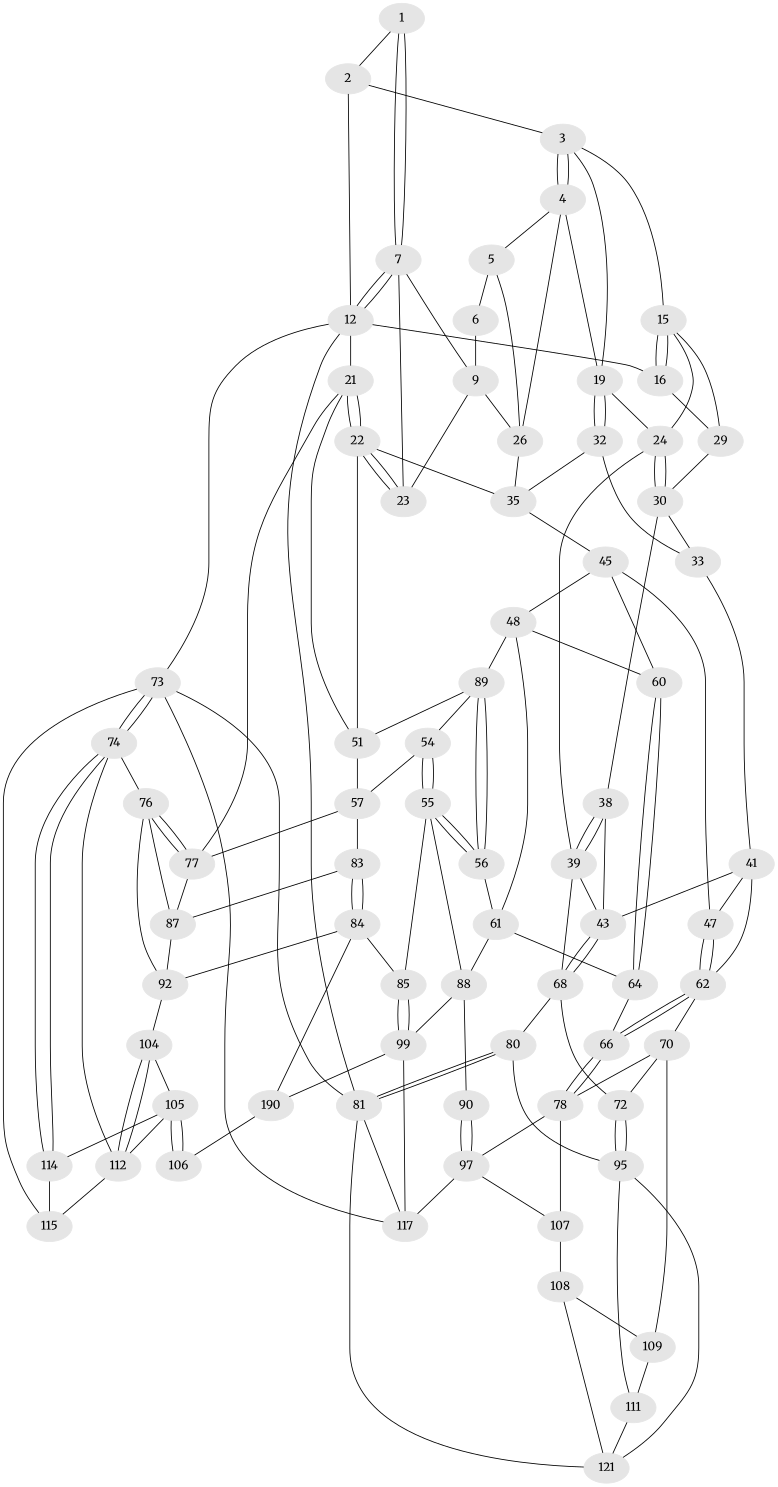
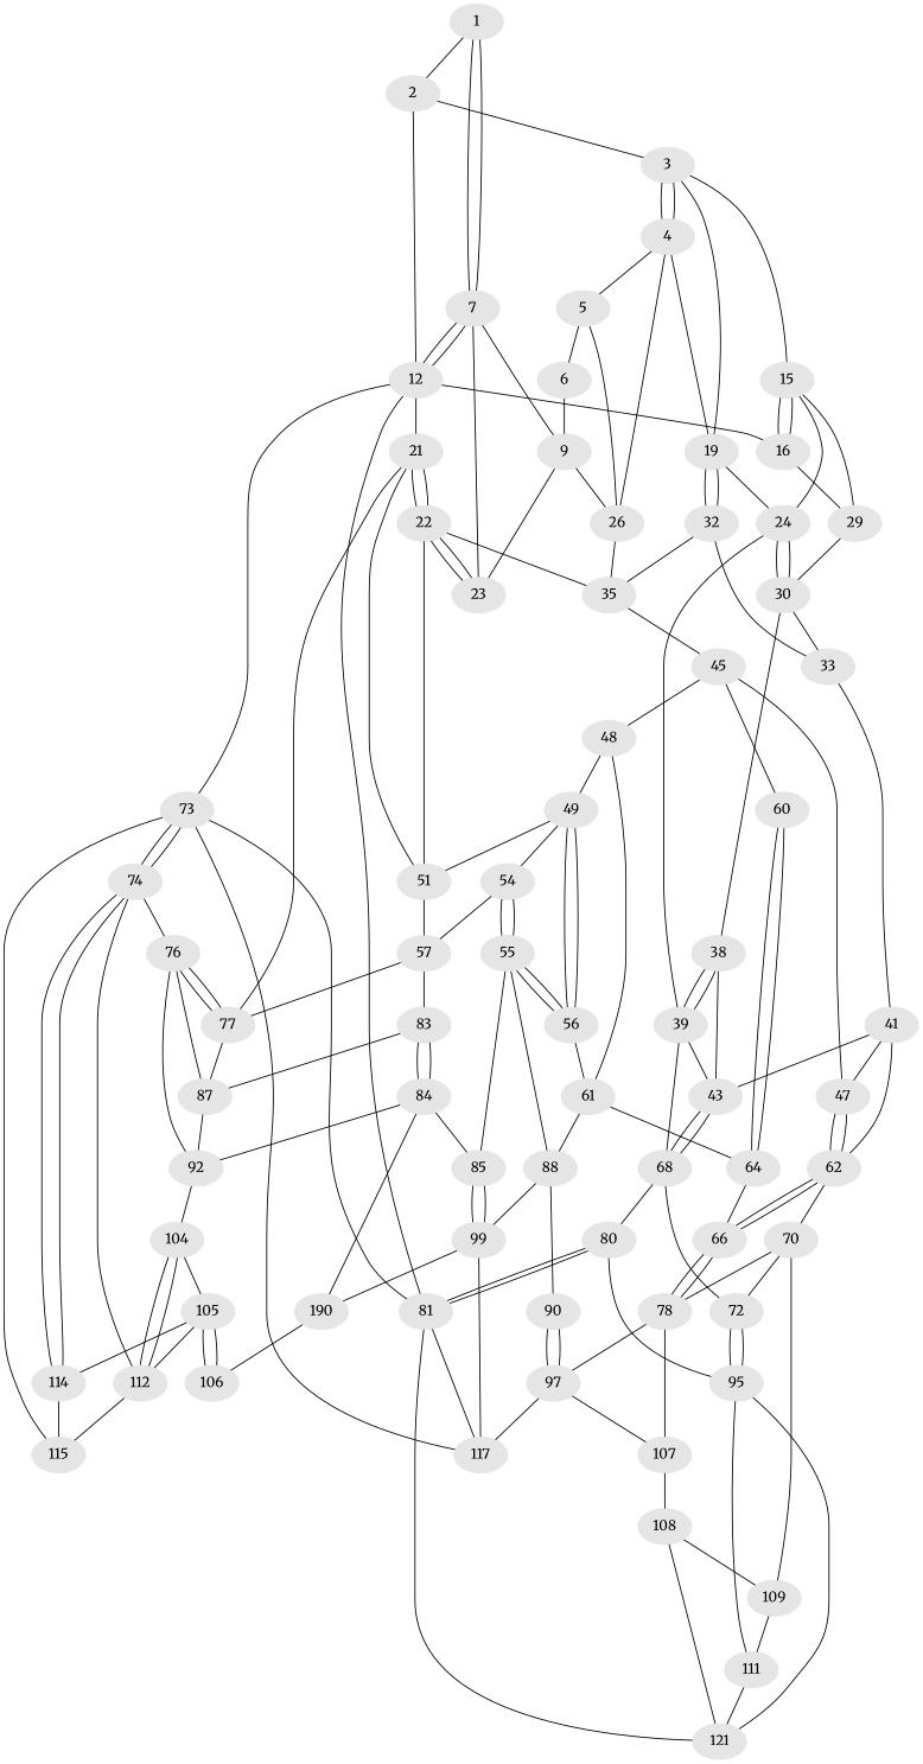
  graph {
    fontname=Merriweather
    node [color=gray90 fontname=Merriweather style=filled]
    edge [fontname=Merriweather]
    1
    2
    7 [super="+8"]
    3 [super="+14"]
    12 [super="+13"]
    9 [super="+27"]
    23
    4 [super="+18"]
    15 [super="+25"]
    19 [super="+20"]
    16 [super="+17"]
    21 [super="+52"]
    73 [super="+124"]
    81 [super="+123"]
    5 [super="+11"]
    26 [super="+28"]
    24
    29
    32 [super="+37"]
    6 [super="+10"]
    35 [super="+36"]
    22 [super="+34"]
    51 [super="+53"]
    77 [super="+79"]
    74 [super="+75"]
    115
    117 [super="+118"]
    121 [super="+122"]
    39 [super="+67"]
    30 [super="+31"]
    43 [super="+44"]
    68 [super="+69"]
    33 [super="+40"]
    57 [super="+58"]
    87 [super="+91"]
    45 [super="+46"]
    38
    41 [super="+42"]
    47
    62 [super="+63"]
    48 [super="+59"]
    60
    72
    80
    66
    70 [super="+71"]
-   49 [super="+50" label=89]
+   49 [super="+50"]
    61 [super="+82"]
    64 [super="+65"]
    54
    56
    88 [super="+89"]
    55 [super="+86"]
    83
    85
    99 [super="+102"]
    90
    84 [super="+93"]
    78 [super="+98"]
    109 [super="+110"]
    97 [super="+119"]
    107
    95 [super="+96"]
    111 [super="+120"]
    76 [super="+94"]
    112
    114
    92 [super="+103"]
    104
    108
    n71 [label=190 super="+101"]
    106 [super="+116"]
    105 [super="+113"]
    1 -- 2
    1 -- 7
    1 -- 7
    2 -- 3
    2 -- 12
    7 -- 12
    7 -- 12
    7 -- 9
    7 -- 23
    3 -- 4
    3 -- 4
    3 -- 15
    3 -- 19
    12 -- 16
    12 -- 21
    12 -- 73
    12 -- 81
    9 -- 23
    9 -- 26
    4 -- 19
    4 -- 5
    4 -- 26
    15 -- 16
    15 -- 16
    15 -- 24
    15 -- 29
    19 -- 24
    19 -- 32
    19 -- 32
    16 -- 29
    21 -- 22
    21 -- 22
    21 -- 51
    21 -- 77
    73 -- 81
    73 -- 74
    73 -- 74
    73 -- 115
    73 -- 117
    81 -- 117
    81 -- 121
    5 -- 26
    5 -- 6 [weight=2]
    26 -- 35
    24 -- 39
    24 -- 30
    24 -- 30
    29 -- 30
    32 -- 35
    32 -- 33 [weight=2]
    6 -- 9
    35 -- 45
    22 -- 23
    22 -- 23
    22 -- 35
    22 -- 51
    51 -- 57
    77 -- 87
    74 -- 76
    74 -- 112
    74 -- 114
    74 -- 114
    39 -- 43
    39 -- 68
    30 -- 33
    30 -- 38
    43 -- 68
    43 -- 68
    68 -- 72
    68 -- 80
    33 -- 41
    57 -- 77
    57 -- 83
    87 -- 92
    45 -- 47
    45 -- 48
    45 -- 60
    38 -- 39
    38 -- 39
    38 -- 43
    41 -- 43
    41 -- 47
    41 -- 62
    47 -- 62
    47 -- 62
    62 -- 66
    62 -- 66
    62 -- 70
-   48 -- 60
    48 -- 49
    48 -- 61
    60 -- 64
    60 -- 64
    72 -- 95
    72 -- 95
    80 -- 81
    80 -- 81
    80 -- 95
    66 -- 78
    66 -- 78
    70 -- 72
    70 -- 78
    70 -- 109
    49 -- 51
    49 -- 54
    49 -- 56
    49 -- 56
    61 -- 64
    61 -- 88
    64 -- 66
    54 -- 57
    54 -- 55
    54 -- 55
    56 -- 61
    88 -- 99
    88 -- 90
    55 -- 56
    55 -- 56
    55 -- 88
    55 -- 85
    83 -- 87
    83 -- 84
    83 -- 84
    85 -- 99
    85 -- 99
    99 -- 117
    99 -- n71
    90 -- 97
    90 -- 97
    84 -- 85
    84 -- 92
    84 -- n71
    78 -- 97
    78 -- 107
    109 -- 111 [weight=2]
    97 -- 117
    97 -- 107
    107 -- 108
    95 -- 121
    95 -- 111
    111 -- 121
    76 -- 77
    76 -- 77
    76 -- 87
    76 -- 92
    112 -- 115
    114 -- 115
    92 -- 104
    104 -- 112
    104 -- 112
    104 -- 105
    108 -- 121
    108 -- 109
    n71 -- 106 [weight=2]
    105 -- 112
    105 -- 114
    105 -- 106
    105 -- 106
  }
